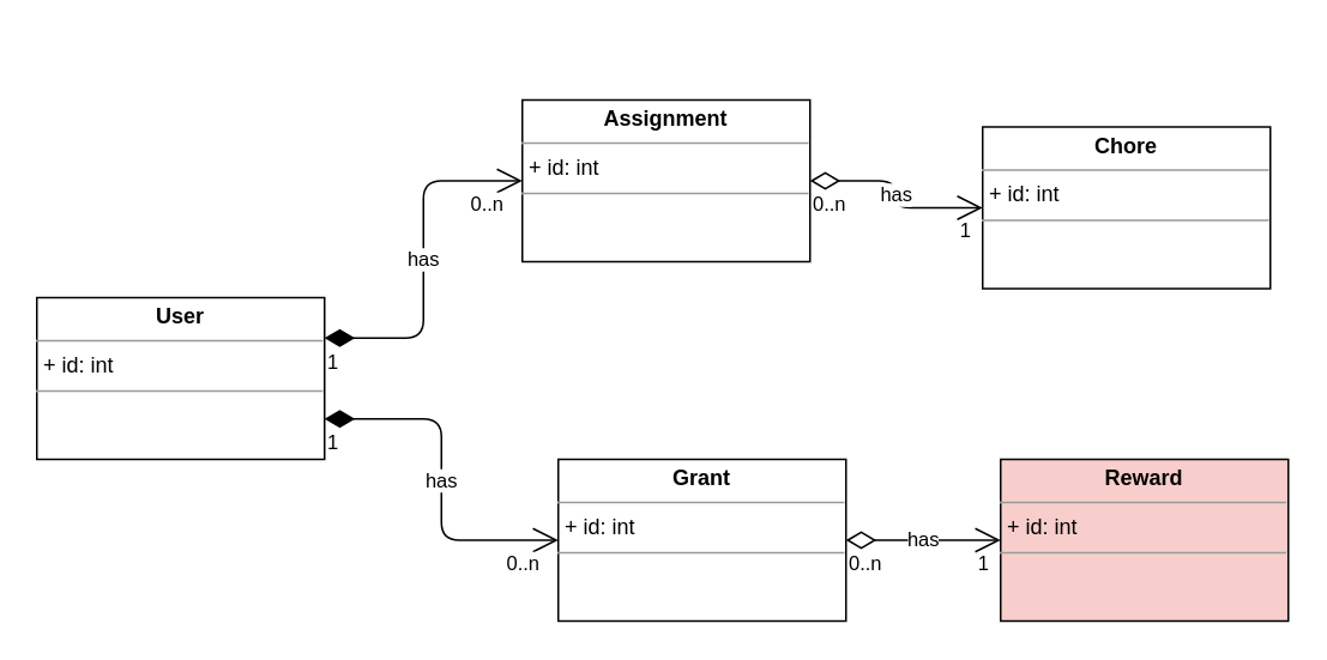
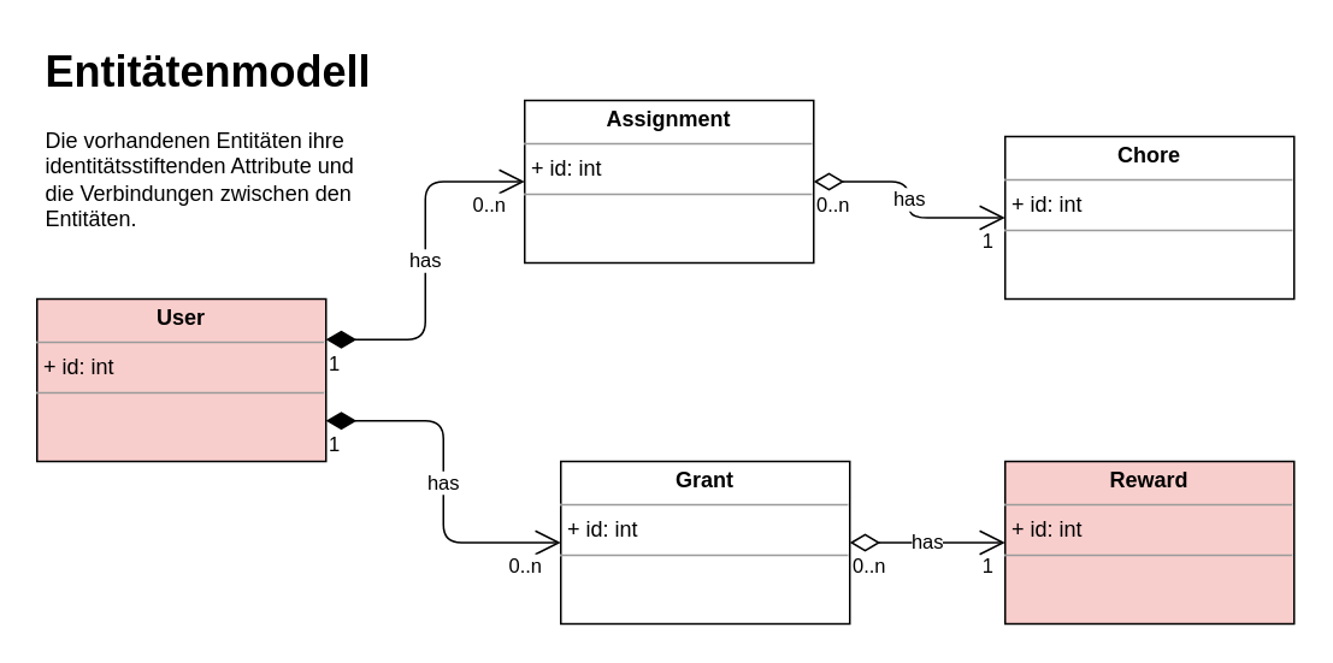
  <mxCell id="0" />
  <mxCell id="1" parent="0" />
- <mxCell id="2" value="&lt;p style=&quot;margin: 0px ; margin-top: 4px ; text-align: center&quot;&gt;&lt;b&gt;User&lt;/b&gt;&lt;/p&gt;&lt;hr size=&quot;1&quot;&gt;&lt;p style=&quot;margin: 0px ; margin-left: 4px&quot;&gt;+ id: int&lt;/p&gt;&lt;hr size=&quot;1&quot;&gt;&lt;p style=&quot;margin: 0px ; margin-left: 4px&quot;&gt;&lt;br&gt;&lt;/p&gt;" style="verticalAlign=top;align=left;overflow=fill;fontSize=12;fontFamily=Helvetica;html=1;" vertex="1" parent="1"><mxGeometry x="20" y="165" width="160" height="90" as="geometry" /></mxCell>
- <mxCell id="3" value="&lt;p style=&quot;margin: 0px ; margin-top: 4px ; text-align: center&quot;&gt;&lt;b&gt;Chore&lt;/b&gt;&lt;/p&gt;&lt;hr size=&quot;1&quot;&gt;&lt;p style=&quot;margin: 0px ; margin-left: 4px&quot;&gt;+ id: int&lt;/p&gt;&lt;hr size=&quot;1&quot;&gt;&lt;p style=&quot;margin: 0px ; margin-left: 4px&quot;&gt;&lt;br&gt;&lt;/p&gt;" style="verticalAlign=top;align=left;overflow=fill;fontSize=12;fontFamily=Helvetica;html=1;" vertex="1" parent="1"><mxGeometry x="546" y="70" width="160" height="90" as="geometry" /></mxCell>
+ <mxCell id="2" value="&lt;p style=&quot;margin: 0px ; margin-top: 4px ; text-align: center&quot;&gt;&lt;b&gt;User&lt;/b&gt;&lt;/p&gt;&lt;hr size=&quot;1&quot;&gt;&lt;p style=&quot;margin: 0px ; margin-left: 4px&quot;&gt;+ id: int&lt;/p&gt;&lt;hr size=&quot;1&quot;&gt;&lt;p style=&quot;margin: 0px ; margin-left: 4px&quot;&gt;&lt;br&gt;&lt;/p&gt;" style="verticalAlign=top;align=left;overflow=fill;fontSize=12;fontFamily=Helvetica;html=1;fillColor=#f8cecc;" vertex="1" parent="1"><mxGeometry x="20" y="165" width="160" height="90" as="geometry" /></mxCell>
+ <mxCell id="3" value="&lt;p style=&quot;margin: 0px ; margin-top: 4px ; text-align: center&quot;&gt;&lt;b&gt;Chore&lt;/b&gt;&lt;/p&gt;&lt;hr size=&quot;1&quot;&gt;&lt;p style=&quot;margin: 0px ; margin-left: 4px&quot;&gt;+ id: int&lt;/p&gt;&lt;hr size=&quot;1&quot;&gt;&lt;p style=&quot;margin: 0px ; margin-left: 4px&quot;&gt;&lt;br&gt;&lt;/p&gt;" style="verticalAlign=top;align=left;overflow=fill;fontSize=12;fontFamily=Helvetica;html=1;" vertex="1" parent="1"><mxGeometry x="556" y="75" width="160" height="90" as="geometry" /></mxCell>
  <mxCell id="4" value="&lt;p style=&quot;margin: 0px ; margin-top: 4px ; text-align: center&quot;&gt;&lt;b&gt;Reward&lt;/b&gt;&lt;/p&gt;&lt;hr size=&quot;1&quot;&gt;&lt;p style=&quot;margin: 0px ; margin-left: 4px&quot;&gt;+ id: int&lt;/p&gt;&lt;hr size=&quot;1&quot;&gt;&lt;p style=&quot;margin: 0px ; margin-left: 4px&quot;&gt;&lt;br&gt;&lt;/p&gt;" style="verticalAlign=top;align=left;overflow=fill;fontSize=12;fontFamily=Helvetica;html=1;fillColor=#f8cecc;" vertex="1" parent="1"><mxGeometry x="556" y="255" width="160" height="90" as="geometry" /></mxCell>
+ <mxCell id="5" value="&lt;h1&gt;Entitätenmodell&lt;/h1&gt;&lt;p&gt;Die vorhandenen Entitäten ihre identitätsstiftenden Attribute und die Verbindungen zwischen den Entitäten.&lt;/p&gt;" style="text;html=1;strokeColor=none;fillColor=none;spacing=5;spacingTop=-20;whiteSpace=wrap;overflow=hidden;rounded=0;" vertex="1" parent="1"><mxGeometry x="20" y="20" width="190" height="120" as="geometry" /></mxCell>
  <mxCell id="6" value="&lt;p style=&quot;margin: 0px ; margin-top: 4px ; text-align: center&quot;&gt;&lt;b&gt;Assignment&lt;/b&gt;&lt;/p&gt;&lt;hr size=&quot;1&quot;&gt;&lt;p style=&quot;margin: 0px ; margin-left: 4px&quot;&gt;+ id: int&lt;/p&gt;&lt;hr size=&quot;1&quot;&gt;&lt;p style=&quot;margin: 0px ; margin-left: 4px&quot;&gt;&lt;br&gt;&lt;/p&gt;" style="verticalAlign=top;align=left;overflow=fill;fontSize=12;fontFamily=Helvetica;html=1;" vertex="1" parent="1"><mxGeometry x="290" y="55" width="160" height="90" as="geometry" /></mxCell>
  <mxCell id="7" value="&lt;p style=&quot;margin: 0px ; margin-top: 4px ; text-align: center&quot;&gt;&lt;b&gt;Grant&lt;/b&gt;&lt;/p&gt;&lt;hr size=&quot;1&quot;&gt;&lt;p style=&quot;margin: 0px ; margin-left: 4px&quot;&gt;+ id: int&lt;/p&gt;&lt;hr size=&quot;1&quot;&gt;&lt;p style=&quot;margin: 0px ; margin-left: 4px&quot;&gt;&lt;br&gt;&lt;/p&gt;" style="verticalAlign=top;align=left;overflow=fill;fontSize=12;fontFamily=Helvetica;html=1;" vertex="1" parent="1"><mxGeometry x="310" y="255" width="160" height="90" as="geometry" /></mxCell>
  <mxCell id="8" value="has" style="endArrow=open;html=1;endSize=12;startArrow=diamondThin;startSize=14;startFill=1;edgeStyle=orthogonalEdgeStyle;exitX=1;exitY=0.75;exitDx=0;exitDy=0;entryX=0;entryY=0.5;entryDx=0;entryDy=0;" edge="1" parent="1" source="2" target="7"><mxGeometry relative="1" as="geometry"><mxPoint x="310" y="460" as="sourcePoint" /><mxPoint x="470" y="460" as="targetPoint" /></mxGeometry></mxCell>
  <mxCell id="9" value="1" style="edgeLabel;resizable=0;html=1;align=left;verticalAlign=top;" connectable="0" vertex="1" parent="8"><mxGeometry x="-1" relative="1" as="geometry" /></mxCell>
  <mxCell id="10" value="0..n" style="edgeLabel;resizable=0;html=1;align=right;verticalAlign=top;" connectable="0" vertex="1" parent="8"><mxGeometry x="1" relative="1" as="geometry"><mxPoint x="-10.5" as="offset" /></mxGeometry></mxCell>
  <mxCell id="11" value="has" style="endArrow=open;html=1;endSize=12;startArrow=diamondThin;startSize=14;startFill=1;edgeStyle=orthogonalEdgeStyle;exitX=1;exitY=0.25;exitDx=0;exitDy=0;entryX=0;entryY=0.5;entryDx=0;entryDy=0;" edge="1" parent="1" source="2" target="6"><mxGeometry relative="1" as="geometry"><mxPoint x="200" y="187.5" as="sourcePoint" /><mxPoint x="330" y="255" as="targetPoint" /></mxGeometry></mxCell>
  <mxCell id="12" value="1" style="edgeLabel;resizable=0;html=1;align=left;verticalAlign=top;" connectable="0" vertex="1" parent="11"><mxGeometry x="-1" relative="1" as="geometry" /></mxCell>
  <mxCell id="13" value="0..n" style="edgeLabel;resizable=0;html=1;align=right;verticalAlign=top;" connectable="0" vertex="1" parent="11"><mxGeometry x="1" relative="1" as="geometry"><mxPoint x="-10.5" as="offset" /></mxGeometry></mxCell>
  <mxCell id="14" value="has" style="endArrow=open;html=1;endSize=12;startArrow=diamondThin;startSize=14;startFill=0;edgeStyle=orthogonalEdgeStyle;exitX=1;exitY=0.5;exitDx=0;exitDy=0;entryX=0;entryY=0.5;entryDx=0;entryDy=0;" edge="1" parent="1" source="6" target="3"><mxGeometry relative="1" as="geometry"><mxPoint x="440" y="470" as="sourcePoint" /><mxPoint x="600" y="470" as="targetPoint" /></mxGeometry></mxCell>
  <mxCell id="15" value="0..n" style="edgeLabel;resizable=0;html=1;align=left;verticalAlign=top;" connectable="0" vertex="1" parent="14"><mxGeometry x="-1" relative="1" as="geometry" /></mxCell>
  <mxCell id="16" value="1" style="edgeLabel;resizable=0;html=1;align=right;verticalAlign=top;" connectable="0" vertex="1" parent="14"><mxGeometry x="1" relative="1" as="geometry"><mxPoint x="-6" as="offset" /></mxGeometry></mxCell>
  <mxCell id="17" value="has" style="endArrow=open;html=1;endSize=12;startArrow=diamondThin;startSize=14;startFill=0;edgeStyle=orthogonalEdgeStyle;exitX=1;exitY=0.5;exitDx=0;exitDy=0;entryX=0;entryY=0.5;entryDx=0;entryDy=0;" edge="1" parent="1" source="7" target="4"><mxGeometry relative="1" as="geometry"><mxPoint x="480" y="130" as="sourcePoint" /><mxPoint x="566" y="130" as="targetPoint" /></mxGeometry></mxCell>
  <mxCell id="18" value="0..n" style="edgeLabel;resizable=0;html=1;align=left;verticalAlign=top;" connectable="0" vertex="1" parent="17"><mxGeometry x="-1" relative="1" as="geometry" /></mxCell>
  <mxCell id="19" value="1" style="edgeLabel;resizable=0;html=1;align=right;verticalAlign=top;" connectable="0" vertex="1" parent="17"><mxGeometry x="1" relative="1" as="geometry"><mxPoint x="-6" as="offset" /></mxGeometry></mxCell>
